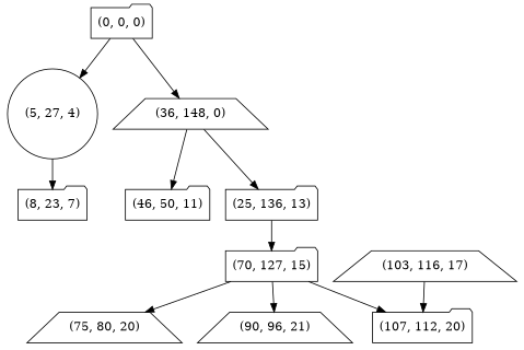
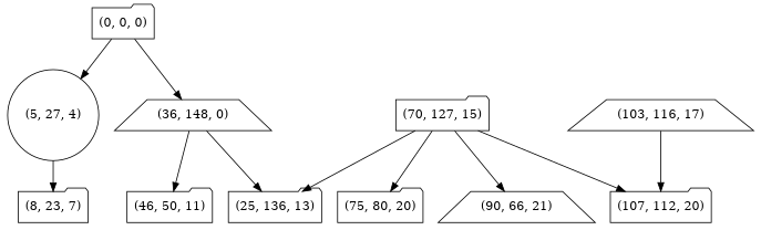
  digraph {
    node [shape=folder]
    "(5, 27, 4)" [shape=circle]
    "(0, 0, 0)"
    n3 [label="(36, 148, 0)" shape=trapezium]
    "(8, 23, 7)"
    "(46, 50, 11)"
    n6 [label="(25, 136, 13)"]
    "(70, 127, 15)"
-   "(75, 80, 20)" [shape=trapezium]
-   "(90, 96, 21)" [shape=trapezium]
+   "(75, 80, 20)"
+   "(90, 96, 21)" [shape=trapezium label="(90, 66, 21)"]
    "(107, 112, 20)"
    "(103, 116, 17)" [shape=trapezium]
    "(5, 27, 4)" -> "(8, 23, 7)"
    "(0, 0, 0)" -> "(5, 27, 4)"
    "(0, 0, 0)" -> n3
    n3 -> "(46, 50, 11)"
    n3 -> n6
-   n6 -> "(70, 127, 15)"
+   "(70, 127, 15)" -> n6
    "(70, 127, 15)" -> "(75, 80, 20)"
    "(70, 127, 15)" -> "(90, 96, 21)"
    "(70, 127, 15)" -> "(107, 112, 20)"
    "(103, 116, 17)" -> "(107, 112, 20)"
  }
